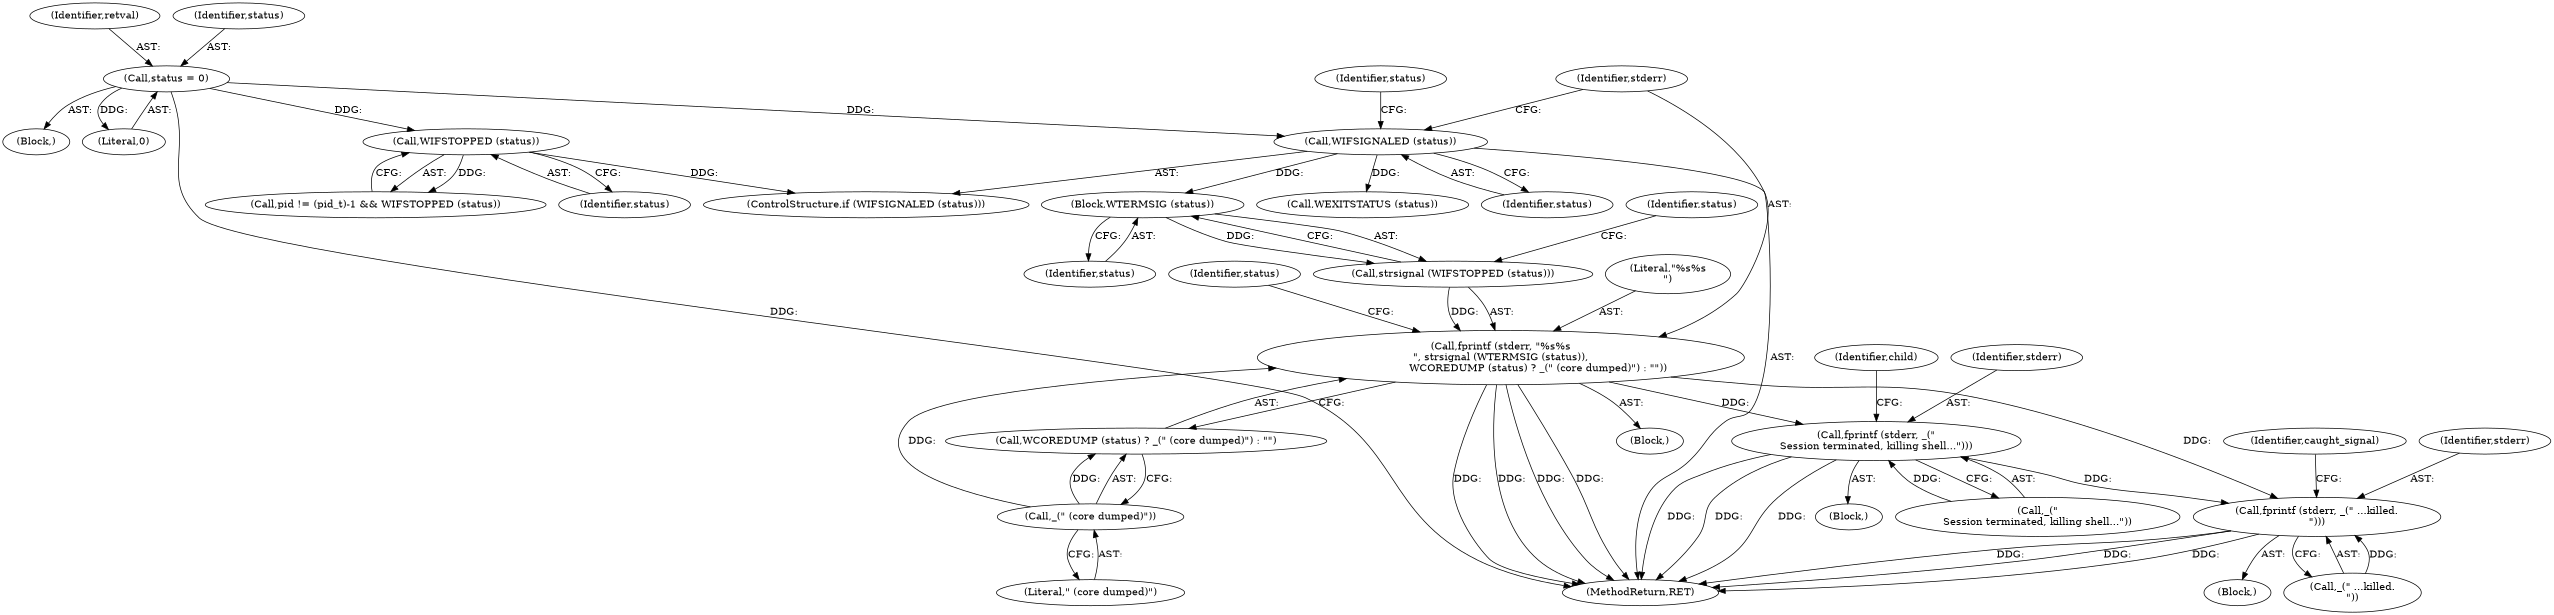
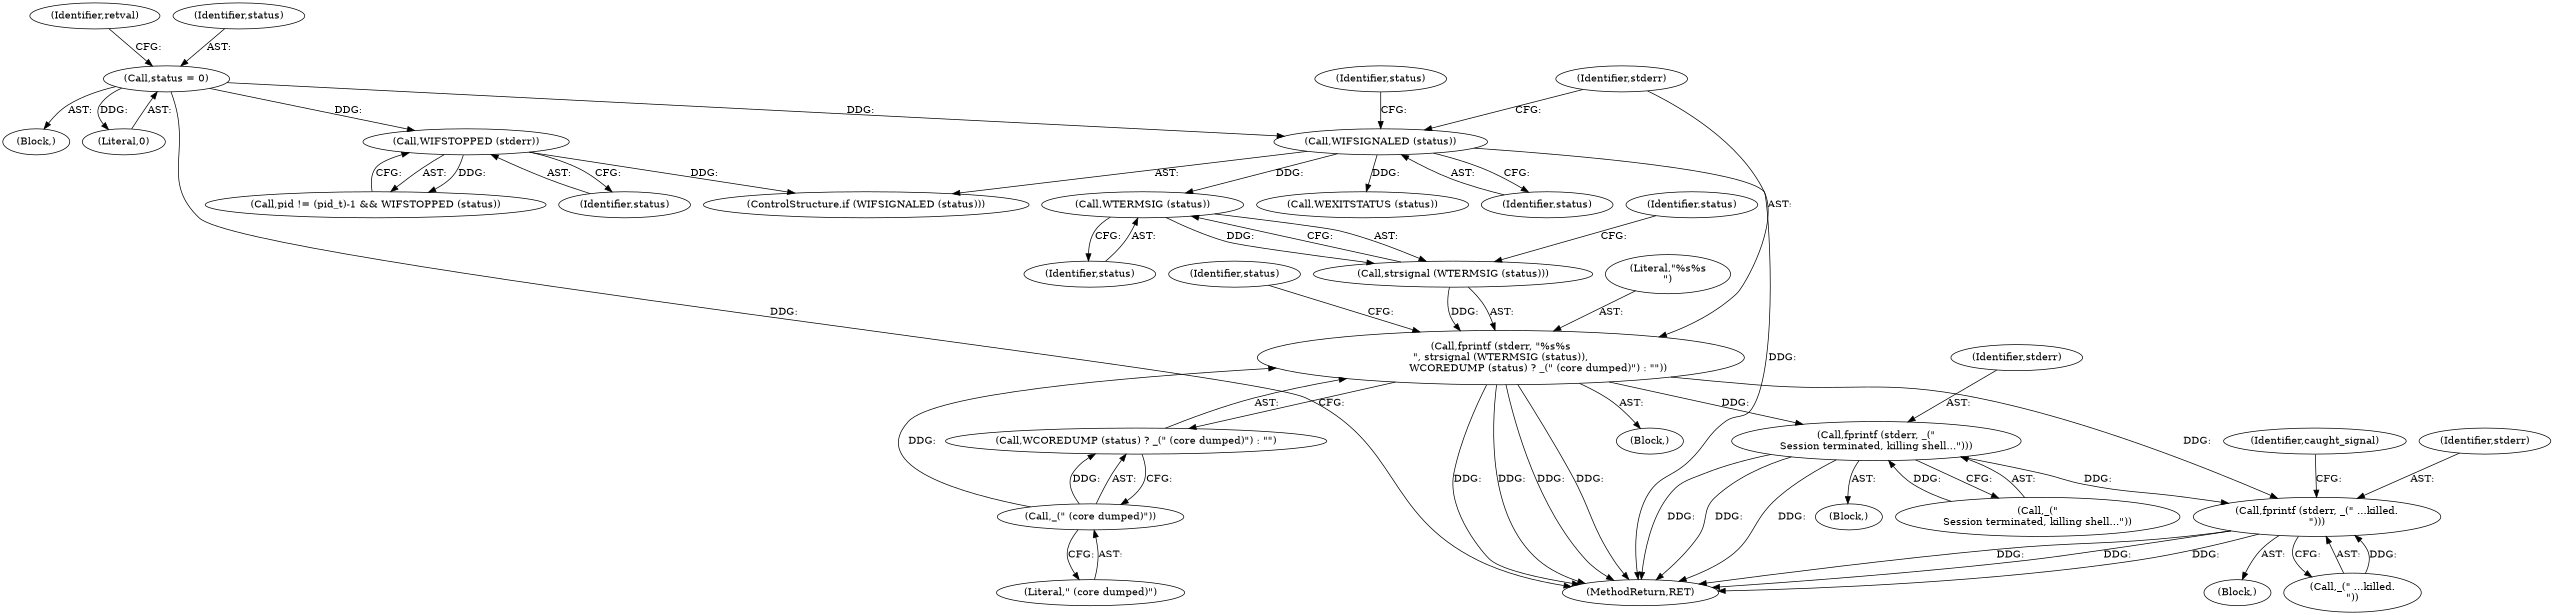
  digraph {
    n1 [label="(Call,fprintf (stderr, \"%s%s\n\", strsignal (WTERMSIG (status)),\n                       WCOREDUMP (status) ? _(\" (core dumped)\") : \"\"))"]
    n2 [label="(Call,fprintf (stderr, _(\"\nSession terminated, killing shell...\")))"]
    n3 [label="(Call,fprintf (stderr, _(\" ...killed.\n\")))"]
    n4 [label="(Call,WCOREDUMP (status) ? _(\" (core dumped)\") : \"\")"]
    n5 [label="(Block,)"]
    n6 [label="(MethodReturn,RET)"]
    n7 [label="(Call,_(\"\nSession terminated, killing shell...\"))"]
    n8 [label="(Block,)"]
    n9 [label="(Block,)"]
    n10 [label="(Call,_(\" ...killed.\n\"))"]
    n11 [label="(Call,_(\" (core dumped)\"))"]
-   n12 [label="(Call,strsignal (WIFSTOPPED (status)))"]
-   n13 [label="(Block,WTERMSIG (status))"]
+   n12 [label="(Call,strsignal (WTERMSIG (status)))"]
+   n13 [label="(Call,WTERMSIG (status))"]
    n14 [label="(Identifier,status)"]
    n15 [label="(Call,WIFSIGNALED (status))"]
    n16 [label="(Identifier,status)"]
    n17 [label="(ControlStructure,if (WIFSIGNALED (status)))"]
    n18 [label="(Call,WEXITSTATUS (status))"]
    n19 [label="(Call,status = 0)"]
-   n20 [label="(Call,WIFSTOPPED (status))"]
+   n20 [label="(Call,WIFSTOPPED (stderr))"]
    n21 [label="(Literal,0)"]
    n22 [label="(Block,)"]
    n23 [label="(Identifier,status)"]
    n24 [label="(Call,pid != (pid_t)-1 && WIFSTOPPED (status))"]
    n25 [label="(Literal,\" (core dumped)\")"]
    n26 [label="(Identifier,retval)"]
    n27 [label="(Identifier,stderr)"]
    n28 [label="(Identifier,status)"]
    n29 [label="(Literal,\"%s%s\n\")"]
    n30 [label="(Identifier,status)"]
-   n31 [label="(Identifier,child)"]
    n32 [label="(Identifier,status)"]
    n33 [label="(Identifier,status)"]
    n34 [label="(Identifier,stderr)"]
    n35 [label="(Identifier,caught_signal)"]
    n36 [label="(Identifier,stderr)"]
    n1 -> n2 [label="DDG: "]
    n1 -> n3 [label="DDG: "]
    n1 -> n4 [label="CFG: "]
    n1 -> n5 [label="AST: "]
    n1 -> n6 [label="DDG: "]
    n1 -> n6 [label="DDG: "]
    n1 -> n6 [label="DDG: "]
    n1 -> n6 [label="DDG: "]
    n2 -> n3 [label="DDG: "]
    n2 -> n6 [label="DDG: "]
    n2 -> n6 [label="DDG: "]
    n2 -> n6 [label="DDG: "]
    n2 -> n7 [label="CFG: "]
    n2 -> n8 [label="AST: "]
    n3 -> n6 [label="DDG: "]
    n3 -> n6 [label="DDG: "]
    n3 -> n6 [label="DDG: "]
    n3 -> n9 [label="AST: "]
    n3 -> n10 [label="CFG: "]
    n4 -> n1 [label="AST: "]
    n4 -> n11 [label="CFG: "]
    n7 -> n2 [label="AST: "]
    n7 -> n2 [label="DDG: "]
    n10 -> n3 [label="AST: "]
    n10 -> n3 [label="DDG: "]
    n11 -> n1 [label="DDG: "]
    n11 -> n4 [label="AST: "]
    n11 -> n4 [label="DDG: "]
    n11 -> n25 [label="CFG: "]
    n12 -> n1 [label="AST: "]
    n12 -> n1 [label="DDG: "]
    n12 -> n13 [label="CFG: "]
    n13 -> n12 [label="AST: "]
    n13 -> n12 [label="DDG: "]
    n13 -> n14 [label="CFG: "]
    n14 -> n13 [label="AST: "]
-   n15 -> n6 [label="AST: "]
+   n15 -> n6 [label="DDG: "]
    n15 -> n13 [label="DDG: "]
    n15 -> n16 [label="CFG: "]
    n15 -> n17 [label="AST: "]
    n15 -> n18 [label="DDG: "]
    n16 -> n15 [label="AST: "]
    n19 -> n6 [label="DDG: "]
    n19 -> n15 [label="DDG: "]
    n19 -> n20 [label="DDG: "]
    n19 -> n21 [label="DDG: "]
    n19 -> n22 [label="AST: "]
    n20 -> n17 [label="DDG: "]
    n20 -> n23 [label="CFG: "]
    n20 -> n24 [label="AST: "]
    n20 -> n24 [label="DDG: "]
    n21 -> n19 [label="AST: "]
    n23 -> n20 [label="AST: "]
    n24 -> n20 [label="CFG: "]
    n25 -> n11 [label="AST: "]
-   n26 -> n19 [label="AST: "]
+   n26 -> n19 [label="CFG: "]
    n27 -> n1 [label="AST: "]
    n27 -> n15 [label="CFG: "]
    n28 -> n19 [label="AST: "]
    n29 -> n1 [label="AST: "]
    n30 -> n12 [label="CFG: "]
-   n31 -> n2 [label="CFG: "]
    n32 -> n15 [label="CFG: "]
    n33 -> n1 [label="CFG: "]
    n34 -> n2 [label="AST: "]
    n35 -> n3 [label="CFG: "]
    n36 -> n3 [label="AST: "]
  }
